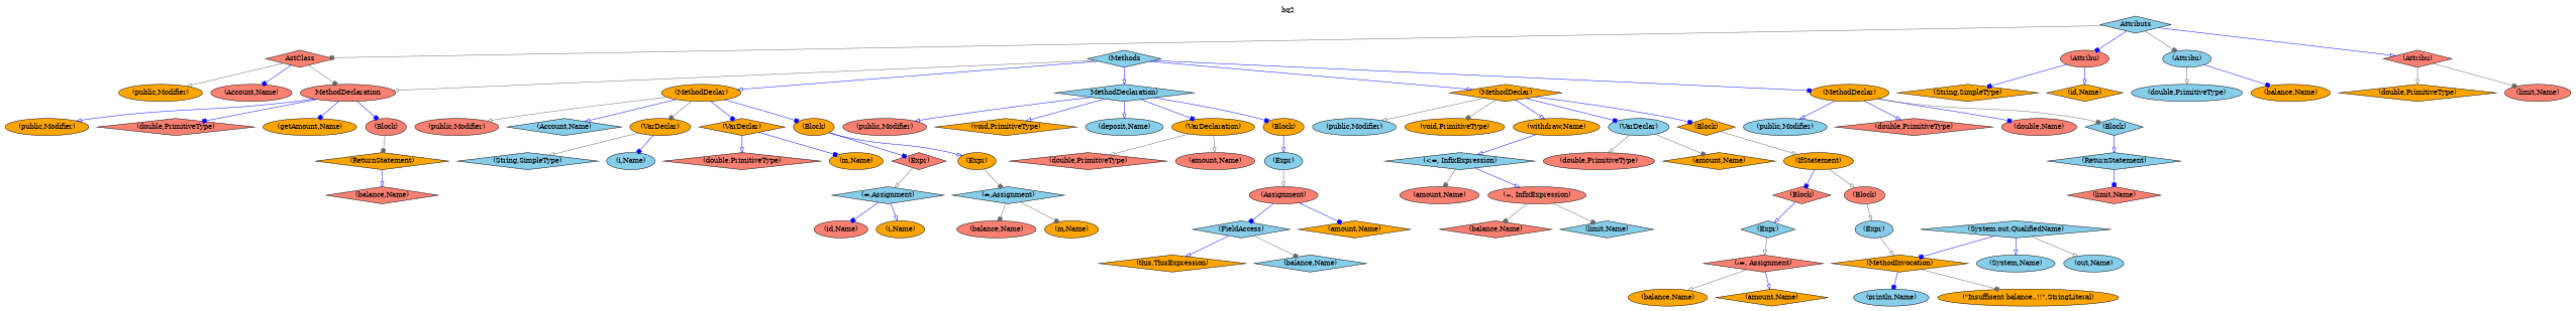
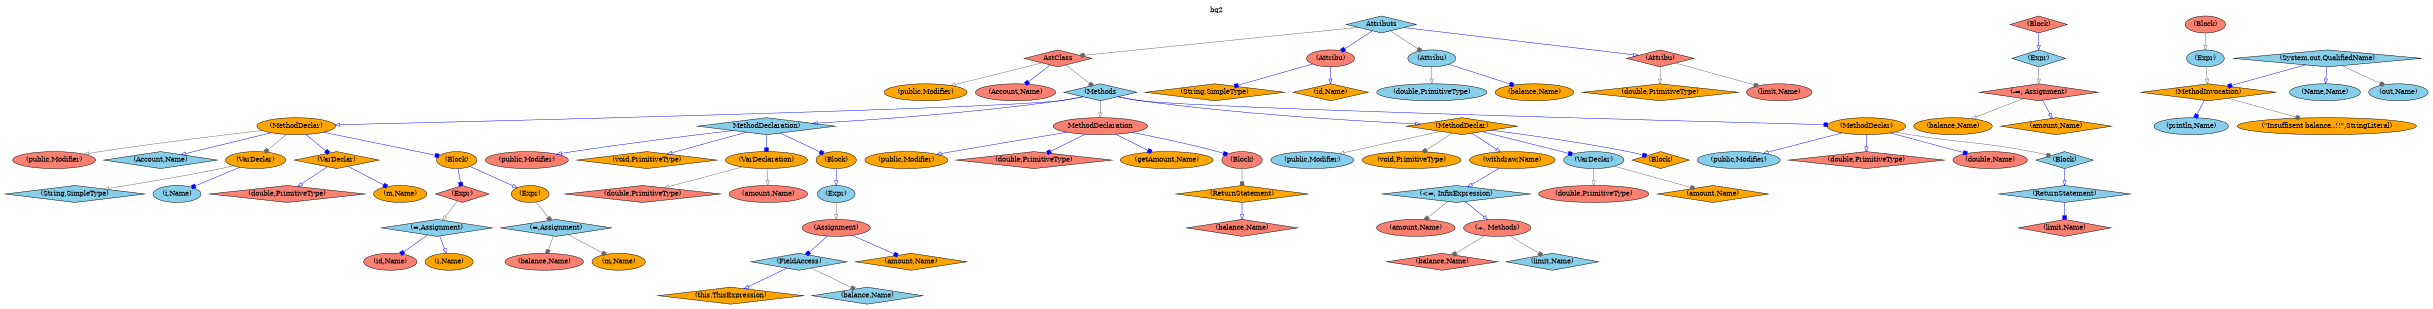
  digraph {
    concentrate=true
    label=bq2
    labelloc=t
    node [fillcolor=orange shape=ellipse style=filled]
    edge [arrowhead=onormal color=blue]
    n1 [fillcolor=salmon label=AstClass shape=diamond]
    n2 [label="(public,Modifier)"]
    n3 [fillcolor=salmon label="(Account,Name)"]
    n4 [fillcolor=skyblue label="(Methods" shape=diamond]
    n5 [label="(MethodDeclar)"]
    n6 [fillcolor=skyblue label="MethodDeclaration)" shape=diamond]
    n7 [fillcolor=salmon label=MethodDeclaration]
    n8 [label="(MethodDeclar)" shape=diamond]
    n9 [label="(MethodDeclar)"]
    Attributs [fillcolor=skyblue lable="(Attributs)" shape=diamond]
    n11 [fillcolor=salmon label="(Attribu)"]
    n12 [fillcolor=skyblue label="(Attribu)"]
    n13 [fillcolor=salmon label="(Attribu)" shape=diamond]
    n14 [fillcolor=salmon label="(public,Modifier)"]
    n15 [fillcolor=skyblue label="(Account,Name)" shape=diamond]
    n16 [label="(VarDeclar)"]
    n17 [label="(VarDeclar)" shape=diamond]
    n18 [label="(Block)"]
    n19 [fillcolor=salmon label="(public,Modifier)"]
    n20 [label="(void,PrimitiveType)" shape=diamond]
-   n21 [fillcolor=skyblue label="(deposit,Name)"]
    n22 [label="(VarDeclaration)"]
    n23 [label="(Block)"]
    n24 [label="(public,Modifier)"]
    n25 [fillcolor=salmon label="(double,PrimitiveType)" shape=diamond]
    n26 [label="(getAmount,Name)"]
    n27 [fillcolor=salmon label="(Block)"]
    n28 [fillcolor=skyblue label="(public,Modifier)"]
    n29 [label="(void,PrimitiveType)"]
    n30 [label="(withdraw,Name)"]
    n31 [fillcolor=skyblue label="(VarDeclar)"]
    n32 [label="(Block)" shape=diamond]
    n33 [fillcolor=skyblue label="(public,Modifier)"]
    n34 [fillcolor=salmon label="(double,PrimitiveType)" shape=diamond]
    n35 [fillcolor=salmon label="(double,Name)"]
    n36 [fillcolor=skyblue label="(Block)" shape=diamond]
    n37 [label="(String,SimpleType)" shape=diamond]
    n38 [label="(id,Name)" shape=diamond]
    n39 [fillcolor=skyblue label="(double,PrimitiveType)"]
    n40 [label="(balance,Name)"]
    n41 [label="(double,PrimitiveType)" shape=diamond]
    n42 [fillcolor=salmon label="(limit,Name)"]
    n43 [fillcolor=skyblue label="(String,SimpleType)" shape=diamond]
    n44 [fillcolor=skyblue label="(i,Name)"]
    n45 [fillcolor=salmon label="(double,PrimitiveType)" shape=diamond]
    n46 [label="(m,Name)"]
    n47 [fillcolor=salmon label="(Expr)" shape=diamond]
    n48 [label="(Expr)"]
    n49 [fillcolor=skyblue label="(=,Assignment)" shape=diamond]
    n50 [fillcolor=skyblue label="(=,Assignment)" shape=diamond]
    n51 [fillcolor=salmon label="(id,Name)"]
    n52 [label="(i,Name)"]
    n53 [fillcolor=salmon label="(balance,Name)"]
    n54 [label="(m,Name)"]
    n55 [fillcolor=salmon label="(double,PrimitiveType)" shape=diamond]
    n56 [fillcolor=salmon label="(amount,Name)"]
    n57 [fillcolor=skyblue label="(Expr)"]
    n58 [fillcolor=salmon label="(Assignment)"]
    n59 [fillcolor=skyblue label="(FieldAccess)" shape=diamond]
    n60 [label="(amount,Name)" shape=diamond]
    n61 [label="(this,ThisExpression)" shape=diamond]
    n62 [fillcolor=skyblue label="(balance,Name)" shape=diamond]
    n63 [label="(ReturnStatement)" shape=diamond]
    n64 [fillcolor=salmon label="(balance,Name)" shape=diamond]
    n65 [fillcolor=skyblue label="(<=, InfixExpression)" shape=diamond]
    n66 [fillcolor=salmon label="(double,PrimitiveType)"]
    n67 [label="(amount,Name)" shape=diamond]
-   n68 [label="(IfStatement)"]
    n69 [fillcolor=salmon label="(Block)" shape=diamond]
    n70 [fillcolor=salmon label="(Block)"]
    n71 [fillcolor=salmon label="(amount,Name)"]
-   n72 [fillcolor=salmon label="(+, InfixExpression)"]
+   n72 [fillcolor=salmon label="(+, Methods)"]
    n73 [fillcolor=skyblue label="(Expr)" shape=diamond]
    n74 [fillcolor=skyblue label="(Expr)"]
    n75 [fillcolor=salmon label="(balance,Name)" shape=diamond]
    n76 [fillcolor=skyblue label="(limit,Name)" shape=diamond]
    n77 [fillcolor=salmon label="(-=, Assignment)" shape=diamond]
    n78 [label="(balance,Name)"]
    n79 [label="(amount,Name)" shape=diamond]
    n80 [label="(MethodInvocation)" shape=diamond]
    n81 [fillcolor=skyblue label="(println,Name)"]
    n82 [label="(\"Insuffisent balance..!!\",StringLiteral)"]
    n83 [fillcolor=skyblue label="(System.out,QualifiedName)" shape=diamond]
-   n84 [fillcolor=skyblue label="(System,Name)"]
+   n84 [fillcolor=skyblue label="(Name,Name)"]
    n85 [fillcolor=skyblue label="(out,Name)"]
    n86 [fillcolor=skyblue label="(ReturnStatement)" shape=diamond]
    n87 [fillcolor=salmon label="(limit,Name)" shape=diamond]
    n1 -> n2 [color=gray40]
    n1 -> n3 [arrowhead=box]
-   n1 -> n7 [arrowhead=box color=gray40]
+   n1 -> n4 [arrowhead=box color=gray40]
    n4 -> n5
    n4 -> n6
    n4 -> n7 [color=gray40]
    n4 -> n8
    n4 -> n9 [arrowhead=box]
    n5 -> n14 [color=gray40]
    n5 -> n15
    n5 -> n16 [arrowhead=box color=gray40]
    n5 -> n17 [arrowhead=box]
    n5 -> n18 [arrowhead=box]
    n6 -> n19
    n6 -> n20
-   n6 -> n21
    n6 -> n22 [arrowhead=box]
    n6 -> n23 [arrowhead=box]
    n7 -> n24
    n7 -> n25 [arrowhead=box]
    n7 -> n26 [arrowhead=box]
    n7 -> n27 [arrowhead=box]
    n8 -> n28 [color=gray40]
    n8 -> n29 [arrowhead=box color=gray40]
    n8 -> n30
    n8 -> n31 [arrowhead=box]
    n8 -> n32 [arrowhead=box]
    n9 -> n33
    n9 -> n34
    n9 -> n35 [arrowhead=box]
    n9 -> n36 [arrowhead=box color=gray40]
    Attributs -> n1 [arrowhead=box color=gray40]
    Attributs -> n11 [arrowhead=box]
    Attributs -> n12 [arrowhead=box color=gray40]
    Attributs -> n13
    n11 -> n37 [arrowhead=box]
    n11 -> n38
    n12 -> n39 [color=gray40]
    n12 -> n40 [arrowhead=box]
    n13 -> n41 [color=gray40]
    n13 -> n42 [arrowhead=box color=gray40]
    n16 -> n43 [color=gray40]
    n16 -> n44 [arrowhead=box]
    n17 -> n45
    n17 -> n46 [arrowhead=box]
    n18 -> n47 [arrowhead=box]
    n18 -> n48
    n22 -> n55 [color=gray40]
    n22 -> n56 [color=gray40]
    n23 -> n57
    n27 -> n63 [arrowhead=box color=gray40]
    n30 -> n65
    n31 -> n66 [color=gray40]
    n31 -> n67 [arrowhead=box color=gray40]
-   n32 -> n68 [color=gray40]
    n36 -> n86
    n47 -> n49 [color=gray40]
    n48 -> n50 [arrowhead=box color=gray40]
    n49 -> n51 [arrowhead=box]
    n49 -> n52
    n50 -> n53 [arrowhead=box color=gray40]
    n50 -> n54 [arrowhead=box color=gray40]
    n57 -> n58 [color=gray40]
    n58 -> n59 [arrowhead=box]
    n58 -> n60 [arrowhead=box]
    n59 -> n61
    n59 -> n62 [arrowhead=box color=gray40]
    n63 -> n64
    n65 -> n71 [arrowhead=box color=gray40]
    n65 -> n72
-   n68 -> n69 [arrowhead=box]
-   n68 -> n70 [color=gray40]
    n69 -> n73
    n70 -> n74 [color=gray40]
    n72 -> n75 [arrowhead=box color=gray40]
    n72 -> n76 [arrowhead=box color=gray40]
    n73 -> n77 [color=gray40]
    n74 -> n80 [color=gray40]
    n77 -> n78 [color=gray40]
    n77 -> n79
    n80 -> n81 [arrowhead=box]
    n80 -> n82 [arrowhead=box color=gray40]
    n83 -> n80 [arrowhead=box]
    n83 -> n84
-   n83 -> n85 [color=gray40]
+   n83 -> n85 [arrowhead=box color=gray40]
    n86 -> n87 [arrowhead=box]
  }
